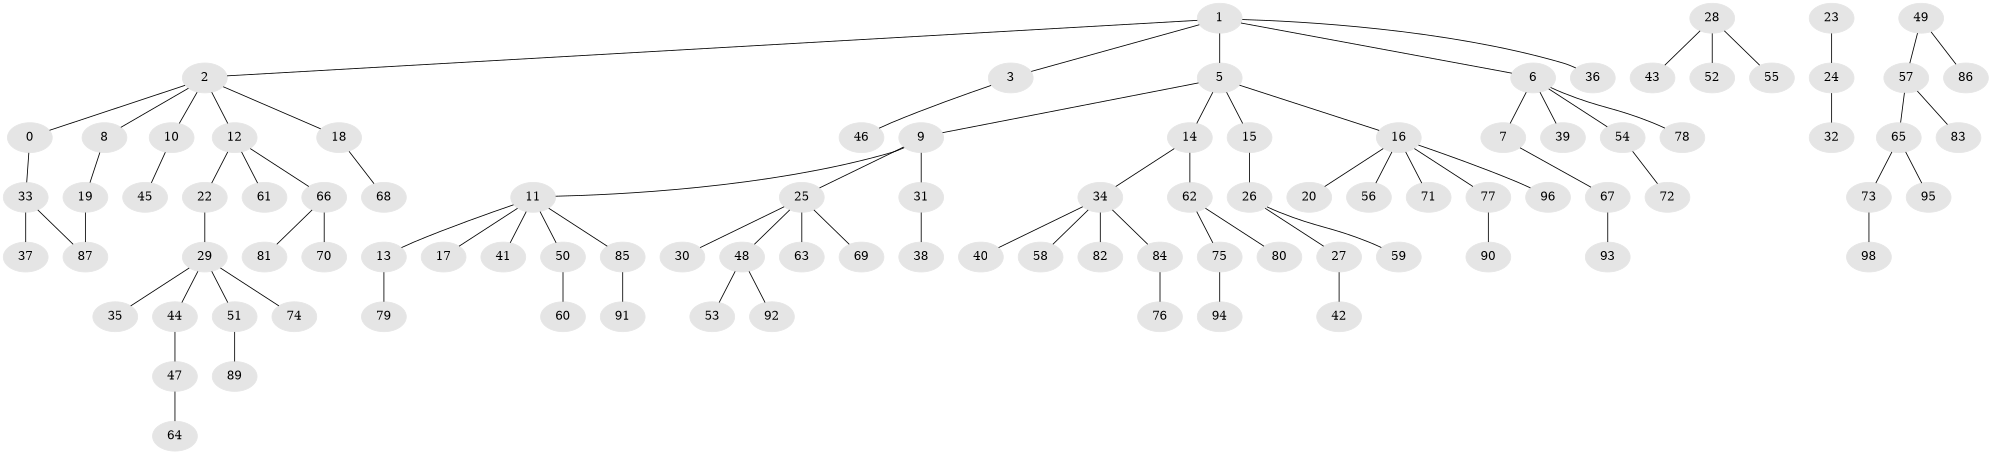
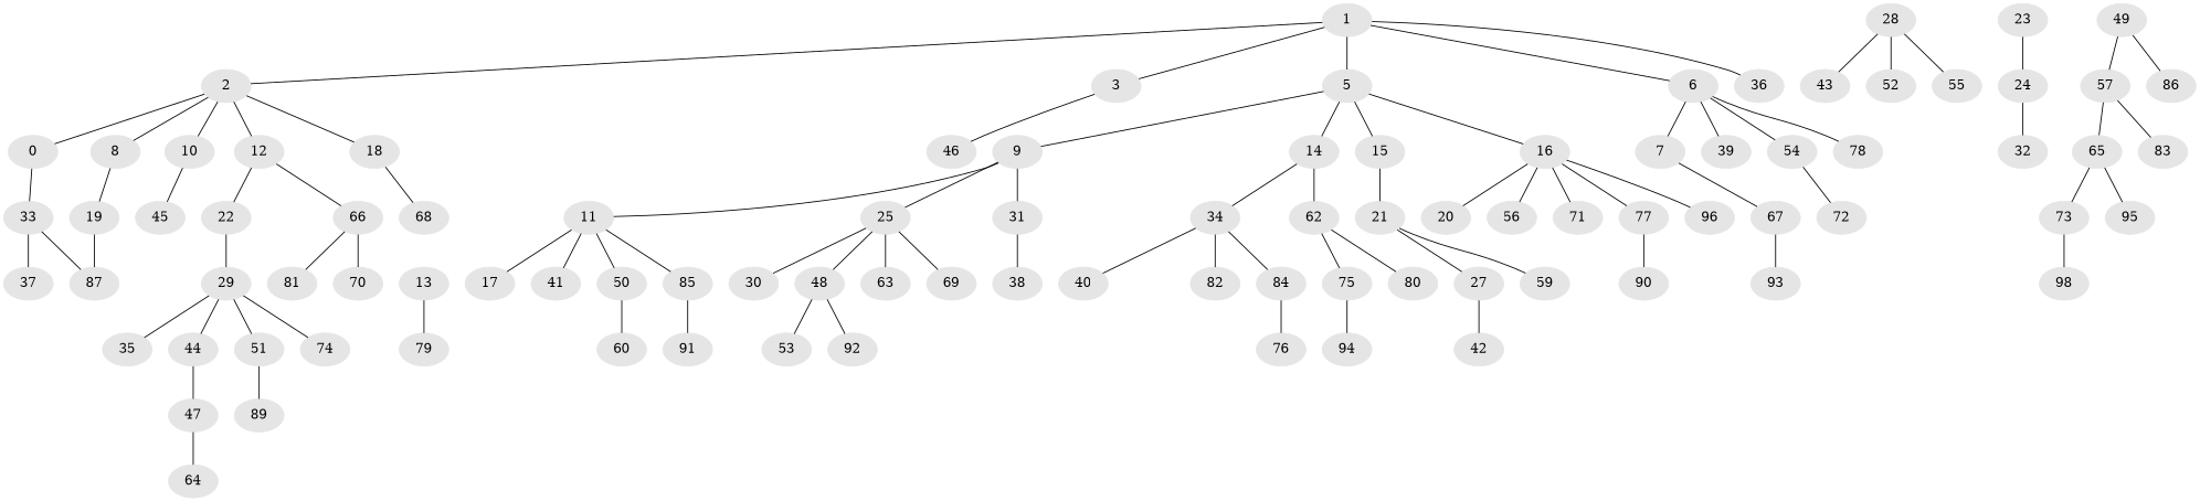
  graph {
    node [color=gray90 style=filled]
    1
    2
    3
    5
    6
    36
    n7 [label=0]
    8
    10
    12
    18
    46
    9
    14
    15
    16
    7
    39
    54
    78
    33
    19
    45
    22
-   61
    66
    68
    37
    87
    11
    25
    31
    34
    62
-   26
+   26 [label=21]
    20
    56
    71
    77
    96
    67
    28
    43
    52
    55
    72
    93
    13
    17
    41
    50
    85
    30
    48
    63
    69
    38
    23
    24
    79
    60
    91
    29
    81
    70
    40
-   58
    82
    84
    75
    80
    27
    59
    90
    49
    57
    86
    35
    44
    51
    74
    32
    53
    92
    42
    47
    89
    76
    64
    65
    83
    73
    95
    94
    n95 [label=98]
    1 -- 2
    1 -- 3
    1 -- 5
    1 -- 6
    1 -- 36
    2 -- n7
    2 -- 8
    2 -- 10
    2 -- 12
    2 -- 18
    3 -- 46
    5 -- 9
    5 -- 14
    5 -- 15
    5 -- 16
    6 -- 7
    6 -- 39
    6 -- 54
    6 -- 78
    n7 -- 33
    8 -- 19
    10 -- 45
    12 -- 22
-   12 -- 61
    12 -- 66
    18 -- 68
    9 -- 11
    9 -- 25
    9 -- 31
    14 -- 34
    14 -- 62
    15 -- 26
    16 -- 20
    16 -- 56
    16 -- 71
    16 -- 77
    16 -- 96
    7 -- 67
    54 -- 72
    33 -- 37
    33 -- 87
    19 -- 87
    22 -- 29
    66 -- 81
    66 -- 70
-   11 -- 13
    11 -- 17
    11 -- 41
    11 -- 50
    11 -- 85
    25 -- 30
    25 -- 48
    25 -- 63
    25 -- 69
    31 -- 38
    34 -- 40
-   34 -- 58
    34 -- 82
    34 -- 84
    62 -- 75
    62 -- 80
    26 -- 27
    26 -- 59
    77 -- 90
    67 -- 93
    28 -- 43
    28 -- 52
    28 -- 55
    13 -- 79
    50 -- 60
    85 -- 91
    48 -- 53
    48 -- 92
    23 -- 24
    24 -- 32
    29 -- 35
    29 -- 44
    29 -- 51
    29 -- 74
    84 -- 76
    75 -- 94
    27 -- 42
    49 -- 57
    49 -- 86
    57 -- 65
    57 -- 83
    44 -- 47
    51 -- 89
    47 -- 64
    65 -- 73
    65 -- 95
    73 -- n95
  }
